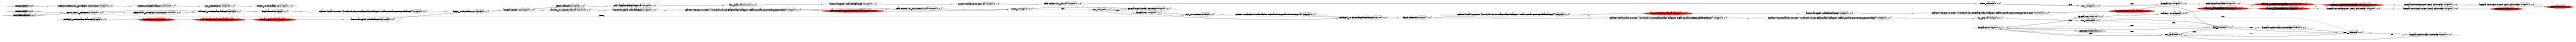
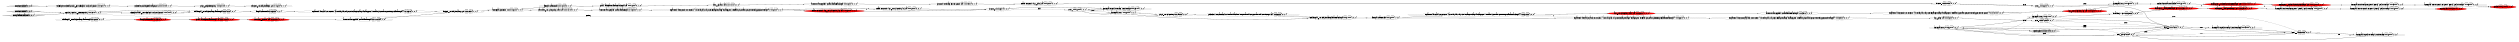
  digraph {
    rankdir=LR
    node [fillcolor=white shape=ellipse style=filled]
    edge [style=bold]
    n1 [label="Iterable<RevCommit> logs = git.log().call()@@@20@@@['0', '1', '0']"]
    n2 [label="int count = 0@@@21@@@['0', '1', '0']"]
    n3 [label="count++@@@23@@@['0', '1', '0']"]
    n4 [fillcolor=red label="Iterable<RevCommit> logs = new Git(repository).log().call()@@@23@@@['1', '0', '0']"]
    n5 [label="int count = 0@@@23@@@['1', '0', '1']"]
    n6 [label="Iterable<RevCommit> logs = new Git(repository).log().call()@@@22@@@['0', '0', '1']"]
    n7 [label="count++@@@26@@@['1', '0', '1']"]
    n8 [label="assertEquals(rev.getShortMessage(),commitMessage)@@@25@@@['1', '0', '1']"]
    n9 [label="git.commit().setMessage(\"Test test Commit\").call()@@@19@@@['0', '1', '0']"]
    n10 [label="assertEquals(count,1)@@@28@@@['1', '0', '1']"]
    n11 [label="File fileToAdd1 = new File(gitLocalRepo,filenameBranchToAdd)@@@31@@@['1', '0', '1']"]
    n12 [label="Git git = new Git(repository)@@@29@@@['0', '0', '1']"]
    n13 [fillcolor=red label="Exchange ex1 = added.getExchanges().get(0)@@@53@@@['1', '0', '0']"]
    n14 [fillcolor=red label="Exchange ex1 = mockResultCommit.getExchanges().get(0)@@@27@@@['0', '1', '0']"]
    n15 [fillcolor=red label="Exchange ex2 = added.getExchanges().get(1)@@@54@@@['1', '0', '0']"]
    n16 [fillcolor=red label="Exchange ex2 = mockResultCommit.getExchanges().get(1)@@@28@@@['0', '1', '0']"]
    n17 [label="assertEquals(commitMessage,ex2.getOut().getBody().getShortMessage())@@@55@@@['1', '0', '0']"]
    n18 [label="assertEquals(\"Test test Commit\",ex1.getOut().getBody().getShortMessage())@@@56@@@['1', '0', '0']"]
    n19 [fillcolor=red label="repository.close()@@@57@@@['1', '0', '0']"]
    n20 [label="MockEndpoint added = getMockEndpoint(\"mock:result-commit\")@@@4@@@['1', '0', '0']"]
    n21 [label="File fileToAdd = new File(gitLocalRepo,filenameToAdd)@@@4@@@['1', '0', '1']"]
    n22 [label="fileToAdd.createNewFile()@@@5@@@['1', '0', '1']"]
    n23 [label="File gitDir = new File(gitLocalRepo,\".git\")@@@6@@@['0', '1', '0']"]
    n24 [label="assertEquals(rev.getShortMessage(),commitMessageAll)@@@49@@@['0', '0', '1']"]
    n25 [label="count == 1@@@51@@@['0', '0', '1']" shape=diamond]
    n26 [label="count++@@@54@@@['0', '0', '1']"]
    n27 [label="assertEquals(rev.getShortMessage(),commitMessage)@@@52@@@['0', '0', '1']"]
    n28 [label="MockEndpoint mockResultCommit = getMockEndpoint(\"mock:result-commit\")@@@3@@@['0', '1', '0']"]
    n29 [label="mockResultCommit.expectedMessageCount(2)@@@4@@@['0', '1', '0']"]
    n30 [label="Git git = getGitTestRepository()@@@5@@@['0', '1', '0']"]
    n31 [label="count = 0@@@46@@@['0', '0', '1']"]
    n32 [label="count == 0@@@48@@@['1', '0', '1']" shape=diamond]
    n33 [label="assertEquals(count,2)@@@56@@@['1', '0', '1']"]
    n34 [label="git.checkout().setCreateBranch(true).setName(branchTest).setUpstreamMode(SetupUpstreamMode.SET_UPSTREAM).call()@@@30@@@['0', '0', '1']"]
    n35 [label="fileToAdd1.createNewFile()@@@32@@@['1', '0', '1']"]
    n36 [label="template.send(\"direct:add\",new Processor(){@Override public void process(Exchange exchange){exchange.getIn().setHeader(GitConstants.GIT_FILE_NAME,filenameBranchToAdd)}})@@@32@@@['1', '0', '0']"]
    n37 [label="template.send(\"direct:add-on-branch\",new Processor(){@Override public void process(Exchange exchange){exchange.getIn().setHeader(GitConstants.GIT_FILE_NAME,filenameBranchToAdd)}})@@@33@@@['0', '0', '1']"]
    n38 [fillcolor=red label="status = new Git(repository).status().call()@@@38@@@['1', '0', '0']"]
    n39 [label="template.send(\"direct:commit-all-branch\",new Processor(){@Override public void process(Exchange exchange){exchange.getIn().setHeader(GitConstants.GIT_COMMIT_MESSAGE,commitMessageAll)}})@@@39@@@['0', '0', '1']"]
    n40 [label="assertEquals(commitMessage,ex2.getOut().getBody().getShortMessage())@@@29@@@['0', '1', '0']"]
    n41 [label="assertEquals(\"Test test Commit\",ex1.getOut().getBody().getShortMessage())@@@30@@@['0', '1', '0']"]
    n42 [fillcolor=red label="git.close()@@@31@@@['0', '1', '0']"]
    n43 [label="template.send(\"direct:commit\",new Processor(){@Override public void process(Exchange exchange){exchange.getIn().setHeader(GitConstants.GIT_COMMIT_MESSAGE,\"Test test Commit\")}})@@@40@@@['1', '0', '0']"]
    n44 [fillcolor=red label="logs = new Git(repository).log().call()@@@46@@@['1', '0', '0']"]
    n45 [label="assertEquals(gitDir.exists(),true)@@@13@@@['1', '1', '1']"]
    n46 [label="fileToAdd1.createNewFile()@@@15@@@['0', '1', '0']"]
    n47 [label="Status status = new Git(repository).status().call()@@@14@@@['1', '0', '1']"]
    n48 [label="git.add().addFilepattern(filenameBranchToAdd).call()@@@16@@@['0', '1', '0']"]
    n49 [label="assertTrue(status.getAdded().contains(filenameToAdd))@@@15@@@['1', '0', '1']"]
    n50 [label="template.send(\"direct:commit\",new Processor(){@Override public void process(Exchange exchange){exchange.getIn().setHeader(GitConstants.GIT_COMMIT_MESSAGE,commitMessage)}})@@@16@@@['1', '0', '1']"]
    n51 [label="template.send(\"direct:add\",new Processor(){@Override public void process(Exchange exchange){exchange.getIn().setHeader(GitConstants.GIT_FILE_NAME,filenameToAdd)}})@@@6@@@['1', '0', '1']"]
    n52 [label="assertTrue(status.getAdded().contains(filenameBranchToAdd))@@@39@@@['1', '0', '0']"]
    n53 [label="assertEquals(count,2)@@@25@@@['0', '1', '0']"]
    n54 [fillcolor=lightgray label="commitConsumerTest['1', '0', '0']" shape=diamond]
    n55 [label="Repository repository = getTestRepository()@@@3@@@['1', '0', '1']"]
    n56 [label="logs = git.log().call()@@@45@@@['0', '0', '1']"]
    n57 [fillcolor=red label="fileToAdd.createNewFile()@@@9@@@['0', '1', '0']"]
    n58 [fillcolor=red label="git.add().addFilepattern(filenameToAdd).call()@@@10@@@['0', '1', '0']"]
    n59 [fillcolor=red label="Status status = git.status().call()@@@11@@@['0', '1', '0']"]
    n60 [label="status = git.status().call()@@@17@@@['0', '1', '0']"]
    n61 [label="assertTrue(status.getAdded().contains(filenameBranchToAdd))@@@18@@@['0', '1', '0']"]
    n62 [label="mockResultCommit.assertIsSatisfied()@@@26@@@['0', '1', '0']"]
    n63 [label="assertEquals(count,2)@@@51@@@['1', '0', '0']"]
    n64 [fillcolor=lightgray label="repository.close()@@@57@@@['0', '0', '1']"]
    n65 [fillcolor=lightgray label="commitAllDifferentBranchTest['0', '0', '1']" shape=diamond]
    n66 [label="Thread.sleep(1 * 5000)@@@52@@@['1', '0', '0']"]
    n67 [label="assertTrue(status.getAdded().contains(filenameToAdd))@@@12@@@['0', '1', '0']"]
    n68 [label="File gitDir = new File(gitLocalRepo,\".git\")@@@12@@@['1', '1', '1']"]
    n69 [label="File fileToAdd = new File(gitLocalRepo,filenameToAdd)@@@8@@@['0', '1', '0']"]
    n70 [fillcolor=lightgray label="commitConsumerTest['0', '1', '0']" shape=diamond]
    n1 -> n2
    n2 -> n3
    n2 -> n3 [label=count style=solid]
    n3 -> n53 [label=count style=solid]
    n3 -> n53
    n4 -> n5
    n4 -> n6 [label=0 style=dashed]
    n5 -> n7 [label=count style=solid]
    n5 -> n8
    n6 -> n5
    n7 -> n8
    n7 -> n10
    n7 -> n10 [label=count style=solid]
    n8 -> n7
    n9 -> n1
    n10 -> n11
    n10 -> n12
    n11 -> n35
    n12 -> n34
    n13 -> n14 [label=0 style=dashed]
    n13 -> n15
    n14 -> n16
    n15 -> n16 [label=0 style=dashed]
    n15 -> n17
    n16 -> n40
    n17 -> n18
    n18 -> n19
    n19 -> n42 [label=0 style=dashed]
    n20 -> n21
    n21 -> n22
    n22 -> n51
    n24 -> n25
    n25 -> n26
    n25 -> n27
    n25 -> n27 [label=true style=dotted]
    n26 -> n25 [label=true style=solid]
    n26 -> n32
    n26 -> n32 [label=count style=solid]
    n26 -> n33 [label=count style=solid]
    n26 -> n33
    n27 -> n26
    n28 -> n29
    n29 -> n30
    n30 -> n23
    n31 -> n25 [label=count style=solid]
-   n64 -> n26 [label=count style=solid]
+   n31 -> n26 [label=count style=solid]
    n31 -> n32 [label=count style=solid]
    n31 -> n32
    n32 -> n24 [label=true style=dotted]
    n32 -> n24
    n32 -> n25
    n32 -> n33 [label=count style=solid]
    n32 -> n33
    n33 -> n63
    n33 -> n63 [label=count style=solid]
    n33 -> n64
    n34 -> n11
    n35 -> n36
    n35 -> n37
    n36 -> n37 [label=0 style=dashed]
    n36 -> n38
    n37 -> n39
    n38 -> n52
    n39 -> n56
    n40 -> n41
    n41 -> n42
    n43 -> n44
    n44 -> n32
    n45 -> n46
    n45 -> n47
    n46 -> n48
    n47 -> n49
    n48 -> n60
    n49 -> n50
    n50 -> n4
    n50 -> n6
    n51 -> n68
    n52 -> n43
    n53 -> n62
    n54 -> n55
    n55 -> n12 [label=repository style=solid]
    n55 -> n20
    n55 -> n21
    n56 -> n31
    n57 -> n58
    n58 -> n59
    n59 -> n67
    n60 -> n61
    n61 -> n9
    n62 -> n14
    n63 -> n66
    n65 -> n55
    n66 -> n13
    n67 -> n68
    n68 -> n45
    n69 -> n57
    n70 -> n28
  }
